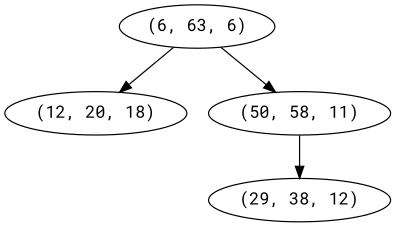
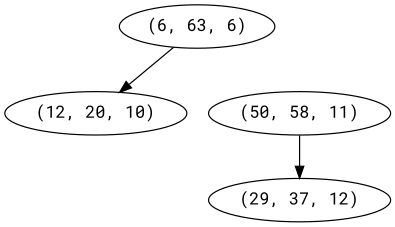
  digraph {
    fontname="Roboto Mono"
    node [fontname="Roboto Mono"]
    edge [fontname="Roboto Mono"]
    "(6, 63, 6)"
-   "(12, 20, 10)" [label="(12, 20, 18)"]
+   "(12, 20, 10)"
    "(50, 58, 11)"
-   "(29, 37, 12)" [label="(29, 38, 12)"]
+   "(29, 37, 12)"
    "(6, 63, 6)" -> "(12, 20, 10)"
-   "(6, 63, 6)" -> "(50, 58, 11)"
    "(50, 58, 11)" -> "(29, 37, 12)"
  }
